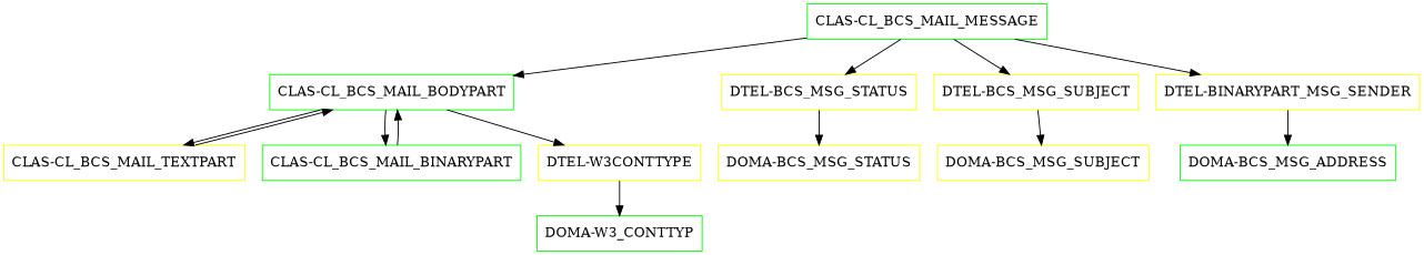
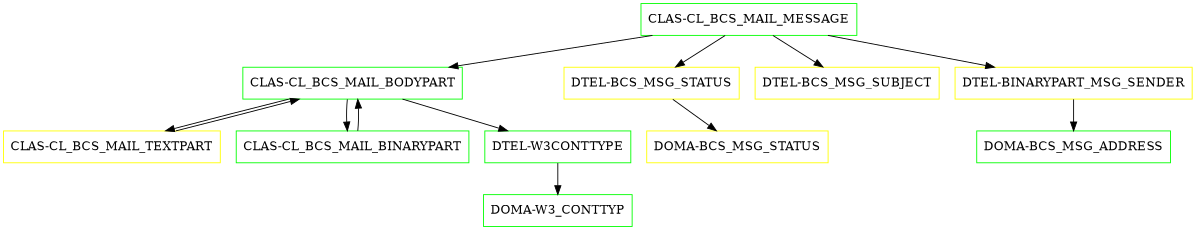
  digraph {
    node [color=yellow shape=box]
    "CLAS-CL_BCS_MAIL_MESSAGE" [color=green]
    "CLAS-CL_BCS_MAIL_BODYPART" [color=green]
    "DTEL-BCS_MSG_STATUS"
    "DTEL-BCS_MSG_SUBJECT"
    n5 [label="DTEL-BINARYPART_MSG_SENDER"]
    "CLAS-CL_BCS_MAIL_TEXTPART"
    "CLAS-CL_BCS_MAIL_BINARYPART" [color=green]
-   "DTEL-W3CONTTYPE"
+   "DTEL-W3CONTTYPE" [color=green]
    "DOMA-BCS_MSG_STATUS"
-   "DOMA-BCS_MSG_SUBJECT"
    "DOMA-BCS_MSG_ADDRESS" [color=green]
    "DOMA-W3_CONTTYP" [color=green]
    "CLAS-CL_BCS_MAIL_MESSAGE" -> "CLAS-CL_BCS_MAIL_BODYPART"
    "CLAS-CL_BCS_MAIL_MESSAGE" -> "DTEL-BCS_MSG_STATUS"
    "CLAS-CL_BCS_MAIL_MESSAGE" -> "DTEL-BCS_MSG_SUBJECT"
    "CLAS-CL_BCS_MAIL_MESSAGE" -> n5
    "CLAS-CL_BCS_MAIL_BODYPART" -> "CLAS-CL_BCS_MAIL_TEXTPART"
    "CLAS-CL_BCS_MAIL_BODYPART" -> "CLAS-CL_BCS_MAIL_BINARYPART"
    "CLAS-CL_BCS_MAIL_BODYPART" -> "DTEL-W3CONTTYPE"
    "DTEL-BCS_MSG_STATUS" -> "DOMA-BCS_MSG_STATUS"
-   "DTEL-BCS_MSG_SUBJECT" -> "DOMA-BCS_MSG_SUBJECT"
    n5 -> "DOMA-BCS_MSG_ADDRESS"
    "CLAS-CL_BCS_MAIL_TEXTPART" -> "CLAS-CL_BCS_MAIL_BODYPART"
    "CLAS-CL_BCS_MAIL_BINARYPART" -> "CLAS-CL_BCS_MAIL_BODYPART"
    "DTEL-W3CONTTYPE" -> "DOMA-W3_CONTTYP"
  }
